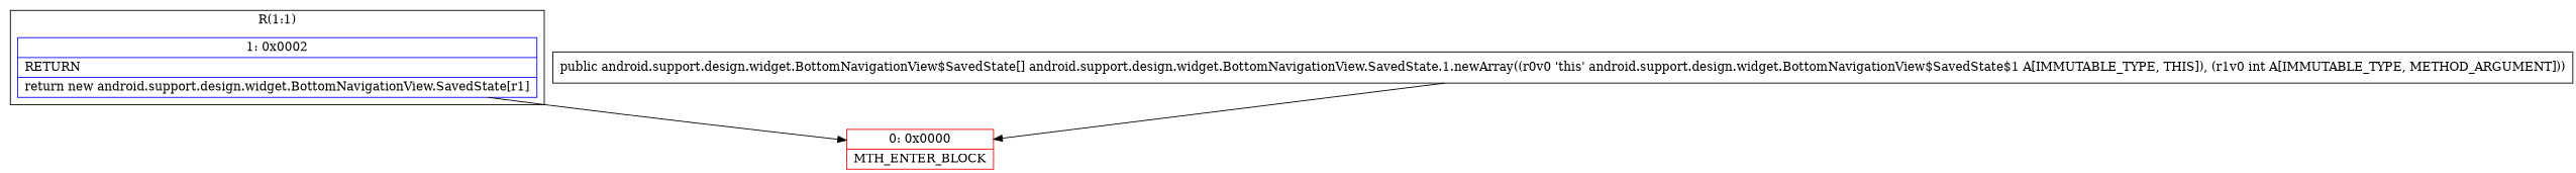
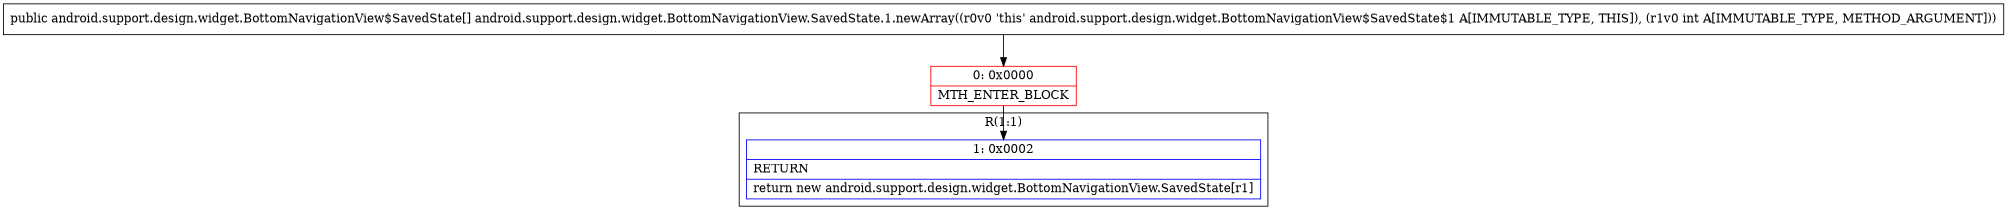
  digraph {
    node [shape=record]
    n1 [color=blue label="{1\:\ 0x0002|RETURN\l|return new android.support.design.widget.BottomNavigationView.SavedState[r1]\l}"]
    n2 [color=red label="{0\:\ 0x0000|MTH_ENTER_BLOCK\l}"]
    n3 [label="{public android.support.design.widget.BottomNavigationView$SavedState[] android.support.design.widget.BottomNavigationView.SavedState.1.newArray((r0v0 'this' android.support.design.widget.BottomNavigationView$SavedState$1 A[IMMUTABLE_TYPE, THIS]), (r1v0 int A[IMMUTABLE_TYPE, METHOD_ARGUMENT])) }"]
    subgraph cluster_1 {
      label="R(1:1)"
      n1
    }
-   n1 -> n2
+   n2 -> n1
    n3 -> n2
  }
